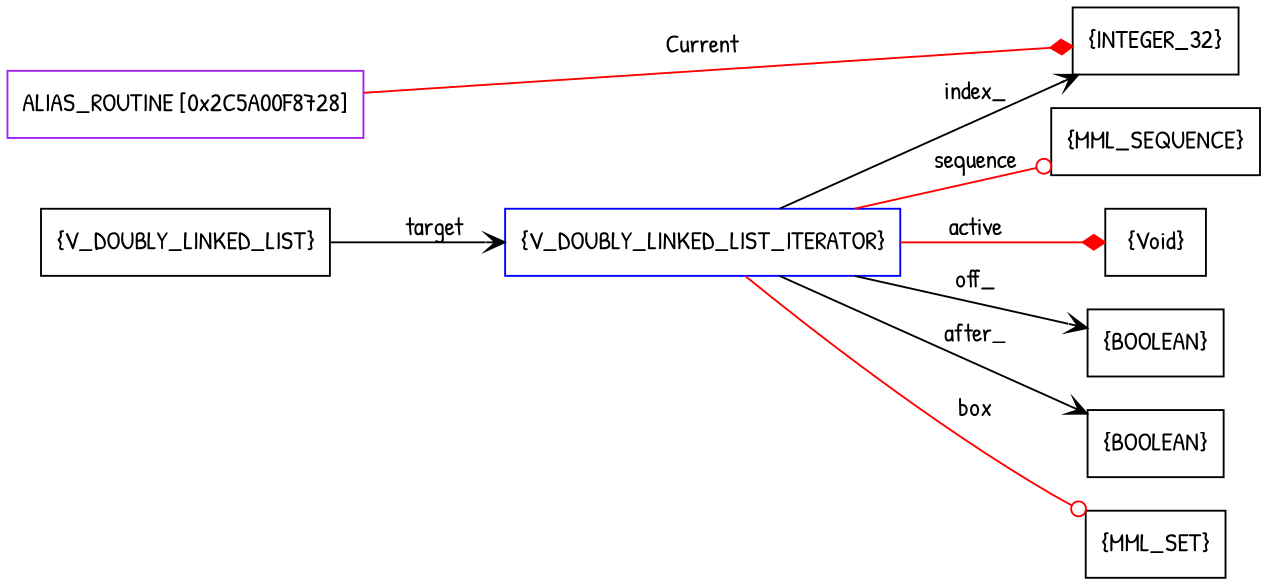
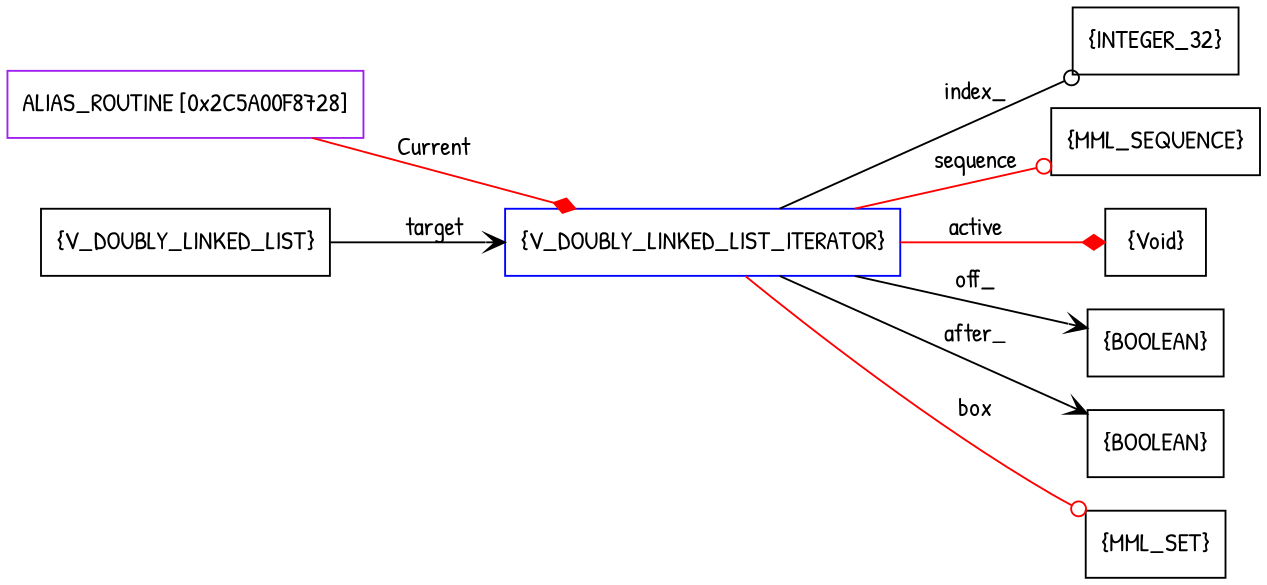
  digraph {
    fontname="Patrick Hand"
    rankdir=LR
    node [fontname="Patrick Hand" shape=box]
    edge [arrowhead=vee fontname="Patrick Hand"]
    n1 [color=purple label=<ALIAS_ROUTINE [0x2C5A00F8728]>]
    n2 [color=blue label=<{V_DOUBLY_LINKED_LIST_ITERATOR}>]
    n3 [label=<{BOOLEAN}>]
    n4 [label=<{INTEGER_32}>]
    n5 [label=<{MML_SET}>]
    n6 [label=<{MML_SEQUENCE}>]
    n7 [label=<{Void}>]
    n8 [label=<{BOOLEAN}>]
    n9 [label=<{V_DOUBLY_LINKED_LIST}>]
-   n1 -> n4 [arrowhead=diamond color=red label=<Current>]
+   n1 -> n2 [arrowhead=diamond color=red label=<Current>]
    n2 -> n3 [label=<off_>]
-   n2 -> n4 [label=<index_>]
+   n2 -> n4 [arrowhead=odot label=<index_>]
    n2 -> n5 [arrowhead=odot color=red label=box]
    n2 -> n6 [arrowhead=odot color=red label=<sequence>]
    n2 -> n7 [arrowhead=diamond color=red label=<active>]
    n2 -> n8 [label=<after_>]
    n9 -> n2 [label=<target>]
  }
